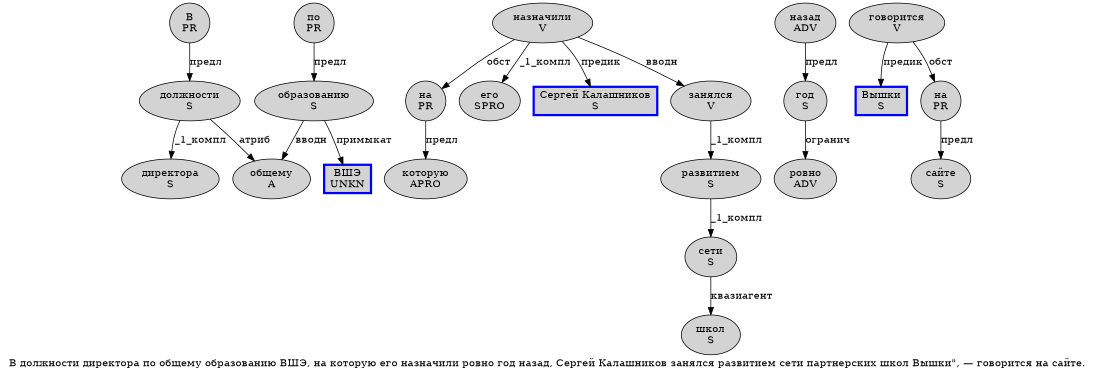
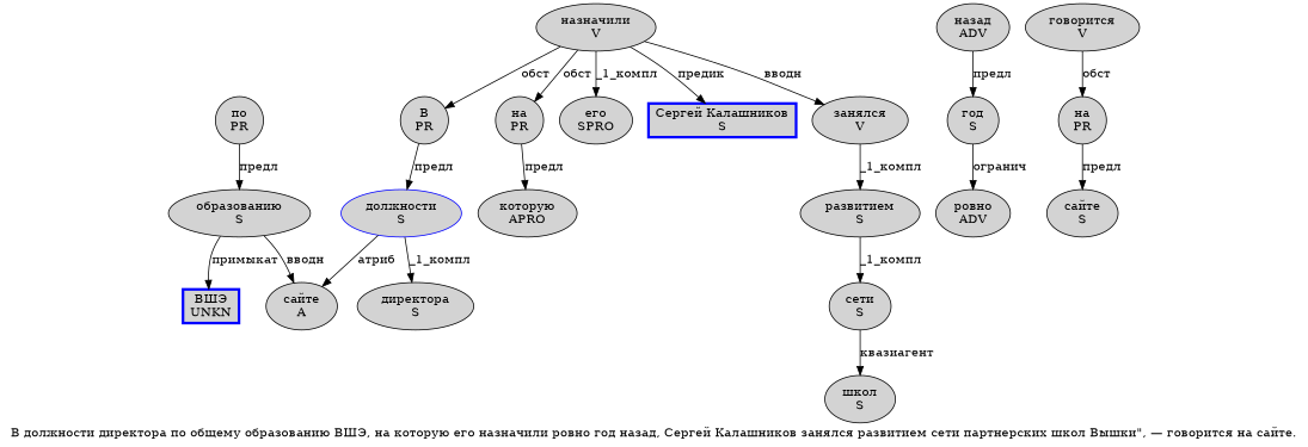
  digraph {
    label="В должности директора по общему образованию ВШЭ, на которую его назначили ровно год назад, Сергей Калашников занялся развитием сети партнерских школ Вышки\", — говорится на сайте."
    node [fillcolor=lightgray penwidth=1 shape=ellipse style=filled]
    n1 [label="В\nPR"]
-   n2 [label="должности\nS"]
+   n2 [label="должности\nS" color=blue]
    n3 [label="директора\nS"]
-   n4 [label="общему\nA"]
+   n4 [label="сайте\nA"]
    n5 [label="по\nPR"]
    n6 [label="образованию\nS"]
    n7 [color=blue label="ВШЭ\nUNKN" penwidth=3 shape=box]
    n8 [label="на\nPR"]
    n9 [label="которую\nAPRO"]
    n10 [label="его\nSPRO"]
    n11 [label="назначили\nV"]
    n12 [color=blue label="Сергей Калашников\nS" penwidth=3 shape=box]
    n13 [label="занялся\nV"]
    n14 [label="назад\nADV"]
    n15 [label="год\nS"]
    n16 [label="развитием\nS"]
    n17 [label="говорится\nV"]
-   n18 [color=blue label="Вышки\nS" penwidth=3 shape=box]
    n19 [label="на\nPR"]
    n20 [label="ровно\nADV"]
    n21 [label="сети\nS"]
    n22 [label="школ\nS"]
    n23 [label="сайте\nS"]
    n1 -> n2 [label="предл"]
    n2 -> n3 [label="_1_компл"]
    n2 -> n4 [label="атриб"]
    n5 -> n6 [label="предл"]
    n6 -> n4 [label="вводн"]
    n6 -> n7 [label="примыкат"]
    n8 -> n9 [label="предл"]
+   n11 -> n1 [label="обст"]
    n11 -> n8 [label="обст"]
    n11 -> n10 [label="_1_компл"]
    n11 -> n12 [label="предик"]
    n11 -> n13 [label="вводн"]
    n13 -> n16 [label="_1_компл"]
    n14 -> n15 [label="предл"]
    n15 -> n20 [label="огранич"]
    n16 -> n21 [label="_1_компл"]
-   n17 -> n18 [label="предик"]
    n17 -> n19 [label="обст"]
    n19 -> n23 [label="предл"]
    n21 -> n22 [label="квазиагент"]
  }
